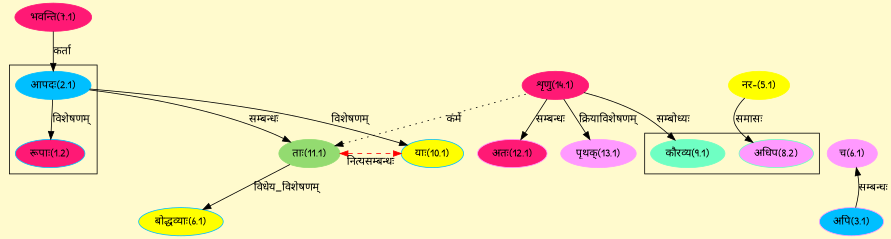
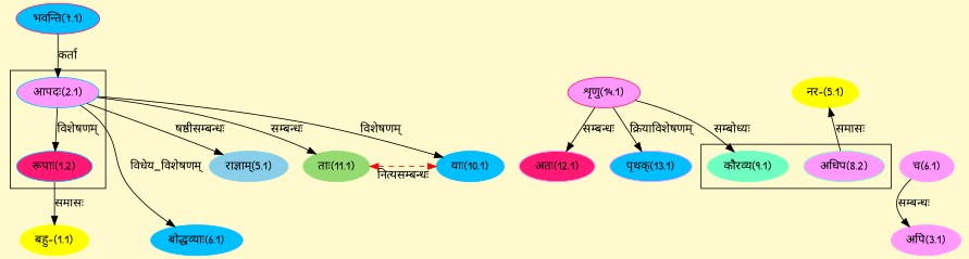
  digraph {
    bgcolor=lemonchiffon1
    compound=true
    fontname="Patrick Hand"
    rankdir=BT
    node [color="#00BFFF" fontname="Patrick Hand" style=filled]
    edge [dir=back fontname="Patrick Hand"]
-   n1 [label="याः(10.1)" fillcolor="#FFFF00"]
+   n1 [label="याः(10.1)"]
    n2 [color="#93DB70" label="ताः(11.1)"]
    n3 [fillcolor="#FF1975" label="रूपाः(1.2)"]
-   n4 [label="आपदः(2.1)"]
+   n4 [label="आपदः(2.1)" fillcolor="#FF99FF"]
    n5 [color="#6FFFC3" fillcolor="#FF99FF" label="अधिप(8.2)"]
    n6 [color="#6FFFC3" label="कौरव्य(9.1)"]
-   n7 [color="#FF1975" label="शृणु(14.1)"]
-   n8 [color="#FF1975" label="भवन्ति(7.1)"]
-   n10 [color="#FF99FF" label="अपि(3.1)" fillcolor="#00BFFF"]
+   n7 [color="#FF1975" label="शृणु(14.1)" fillcolor="#FF99FF"]
+   n8 [color="#FF1975" label="भवन्ति(7.1)" fillcolor="#00BFFF"]
+   n9 [color="#FFFF00" label="बहु-(1.1)"]
+   n10 [color="#FF99FF" label="अपि(3.1)"]
    n11 [color="#FF99FF" label="च(6.1)"]
-   n13 [label="बोद्धव्याः(6.1)" fillcolor="#FFFF00"]
+   n12 [color="#87CEEB" label="राज्ञाम्(5.1)"]
+   n13 [label="बोद्धव्याः(6.1)"]
    n14 [color="#FFFF00" label="नर-(5.1)"]
    n15 [color="#FF99FF" fillcolor="#FF1975" label="अतः(12.1)"]
-   n16 [color="#FF99FF" label="पृथक्(13.1)"]
+   n16 [color="#FF99FF" label="पृथक्(13.1)" fillcolor="#00BFFF"]
    subgraph sub_1 {
      rank=same
      n1
      n2
    }
    subgraph cluster_2 {
      n3
      n4
    }
    subgraph cluster_3 {
      n5
      n6
    }
    n1 -> n4 [label="विशेषणम्"]
    n2 -> n1 [color=red dir=both label="नित्यसम्बन्धः" style=dashed]
    n2 -> n4 [label="सम्बन्धः"]
-   n2 -> n7 [label="कर्म" style=dotted]
    n3 -> n4 [label="विशेषणम्"]
    n4 -> n8 [label="कर्ता"]
    n6 -> n7 [label="सम्बोध्यः"]
-   n11 -> n10 [label="सम्बन्धः"]
-   n13 -> n2 [label="विधेय_विशेषणम्"]
-   n5 -> n14 [label="समासः"]
+   n9 -> n3 [label="समासः"]
+   n10 -> n11 [label="सम्बन्धः"]
+   n12 -> n4 [label="षष्ठीसम्बन्धः"]
+   n13 -> n4 [label="विधेय_विशेषणम्"]
+   n14 -> n5 [label="समासः"]
    n15 -> n7 [label="सम्बन्धः"]
    n16 -> n7 [label="क्रियाविशेषणम्"]
  }
